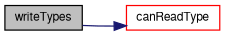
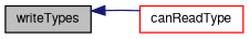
  digraph {
    rankdir=LR
    node [fontname=FreeSans fontsize=10 shape=record]
    n1 [color=black fillcolor=grey75 fontcolor=black height=0.2 label=writeTypes style=filled width=0.4]
    n2 [color=red height=0.2 label=canReadType width=0.4]
-   n1 -> n2 [color=midnightblue fontname=FreeSans fontsize=10 labelfontname=FreeSans labelfontsize=10 style=solid]
+   n2 -> n1 [color=midnightblue fontname=FreeSans fontsize=10 labelfontname=FreeSans labelfontsize=10 style=solid]
  }
